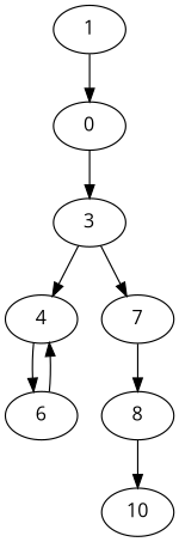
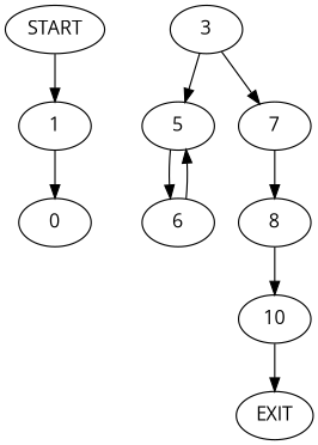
  digraph {
    fontname="Open Sans"
    node [fontname="Open Sans"]
    edge [fontname="Open Sans"]
+   n1 [label=START]
    1
    n3 [label=0]
+   n4 [label=EXIT]
    3
-   5 [label=4]
+   5
    7
    6
    8
    10
+   n1 -> 1
    1 -> n3
-   n3 -> 3
    3 -> 5
    3 -> 7
    5 -> 6
    7 -> 8
    6 -> 5
    8 -> 10
+   10 -> n4
  }
